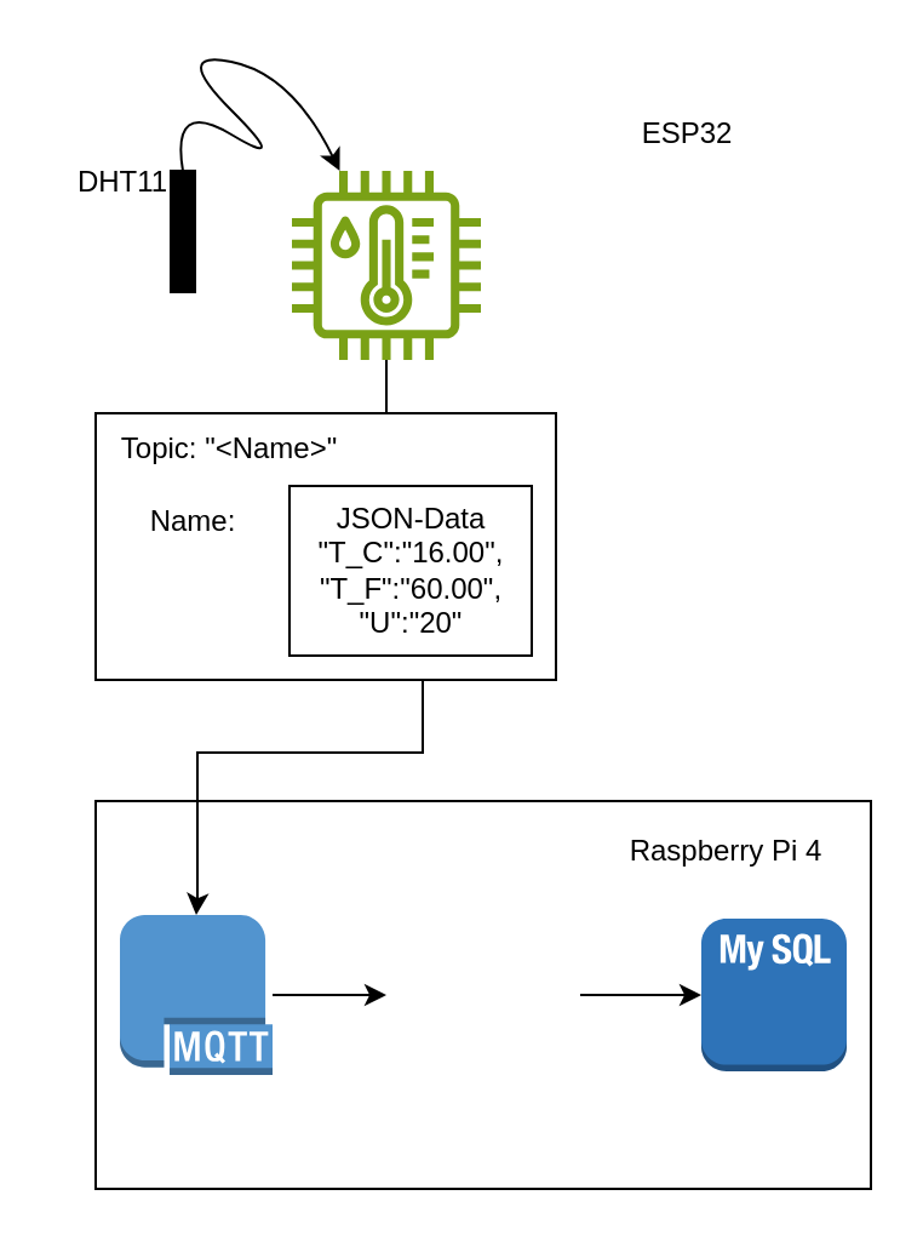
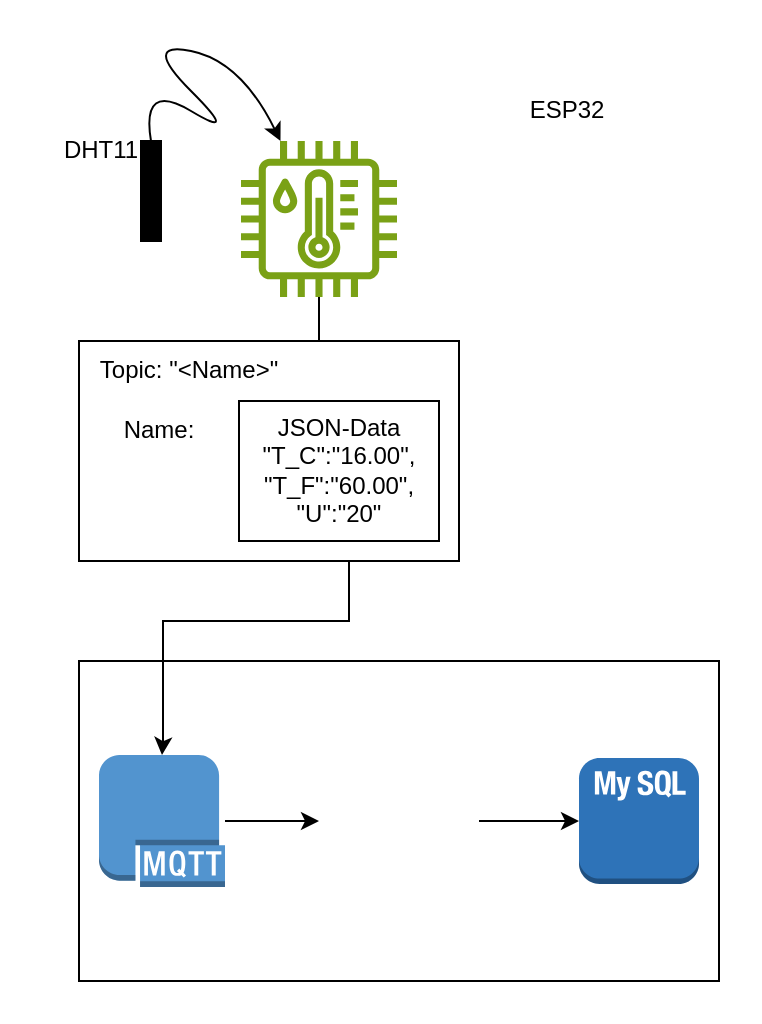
  <mxCell id="0" />
  <mxCell id="1" parent="0" />
  <mxCell id="2" value="" style="rounded=0;whiteSpace=wrap;html=1;" vertex="1" parent="1"><mxGeometry x="39" y="330" width="320" height="160" as="geometry" /></mxCell>
  <mxCell id="3" value="" style="edgeStyle=orthogonalEdgeStyle;rounded=0;orthogonalLoop=1;jettySize=auto;html=1;" edge="1" parent="1" source="4" target="8"><mxGeometry relative="1" as="geometry"><Array as="points"><mxPoint x="69" y="225" /><mxPoint x="69" y="225" /></Array></mxGeometry></mxCell>
  <mxCell id="4" value="" style="sketch=0;outlineConnect=0;fontColor=#232F3E;gradientColor=none;fillColor=#7AA116;strokeColor=none;dashed=0;verticalLabelPosition=bottom;verticalAlign=top;align=center;html=1;fontSize=12;fontStyle=0;aspect=fixed;pointerEvents=1;shape=mxgraph.aws4.iot_thing_temperature_humidity_sensor;" vertex="1" parent="1"><mxGeometry x="120" y="70" width="78" height="78" as="geometry" /></mxCell>
  <mxCell id="5" value="" style="edgeStyle=orthogonalEdgeStyle;rounded=0;orthogonalLoop=1;jettySize=auto;html=1;entryX=0.5;entryY=0;entryDx=0;entryDy=0;entryPerimeter=0;" edge="1" parent="1" source="6" target="18"><mxGeometry relative="1" as="geometry"><Array as="points"><mxPoint x="174" y="310" /><mxPoint x="81" y="310" /><mxPoint x="81" y="370" /></Array></mxGeometry></mxCell>
  <mxCell id="6" value="" style="rounded=0;whiteSpace=wrap;html=1;" vertex="1" parent="1"><mxGeometry x="39" y="170" width="190" height="110" as="geometry" /></mxCell>
  <mxCell id="7" value="Topic: &quot;&amp;lt;Name&amp;gt;&quot;" style="text;html=1;align=center;verticalAlign=middle;resizable=0;points=[];autosize=1;strokeColor=none;fillColor=none;" vertex="1" parent="1"><mxGeometry x="39" y="170" width="110" height="30" as="geometry" /></mxCell>
  <mxCell id="8" value="Name:" style="text;html=1;align=center;verticalAlign=middle;resizable=0;points=[];autosize=1;strokeColor=none;fillColor=none;" vertex="1" parent="1"><mxGeometry x="39" y="200" width="80" height="30" as="geometry" /></mxCell>
  <mxCell id="9" value="" style="rounded=0;whiteSpace=wrap;html=1;" vertex="1" parent="1"><mxGeometry x="119" y="200" width="100" height="70" as="geometry" /></mxCell>
  <mxCell id="10" value="JSON-Data&lt;br&gt;&quot;T_C&quot;:&quot;16.00&quot;,&lt;br&gt;&quot;T_F&quot;:&quot;60.00&quot;,&lt;br&gt;&quot;U&quot;:&quot;20&quot;" style="text;html=1;align=center;verticalAlign=middle;resizable=0;points=[];autosize=1;strokeColor=none;fillColor=none;" vertex="1" parent="1"><mxGeometry x="119" y="200" width="100" height="70" as="geometry" /></mxCell>
  <mxCell id="11" value="ESP32" style="text;html=1;align=center;verticalAlign=middle;resizable=0;points=[];autosize=1;strokeColor=none;fillColor=none;" vertex="1" parent="1"><mxGeometry x="253" y="40" width="60" height="30" as="geometry" /></mxCell>
  <mxCell id="12" value="DHT11" style="text;html=1;align=center;verticalAlign=middle;resizable=0;points=[];autosize=1;strokeColor=none;fillColor=none;" vertex="1" parent="1"><mxGeometry x="20" y="60" width="60" height="30" as="geometry" /></mxCell>
  <mxCell id="13" value="" style="rounded=0;whiteSpace=wrap;html=1;labelBackgroundColor=#000000;fillColor=#000000;" vertex="1" parent="1"><mxGeometry x="70" y="70" width="10" height="50" as="geometry" /></mxCell>
  <mxCell id="14" value="" style="curved=1;endArrow=classic;html=1;rounded=0;exitX=0.5;exitY=0;exitDx=0;exitDy=0;" edge="1" parent="1" source="13" target="4"><mxGeometry width="50" height="50" relative="1" as="geometry"><mxPoint x="70" y="70" as="sourcePoint" /><mxPoint x="120" y="20" as="targetPoint" /><Array as="points"><mxPoint x="70" y="40" /><mxPoint x="120" y="70" /><mxPoint x="70" y="20" /><mxPoint x="120" y="30" /></Array></mxGeometry></mxCell>
  <mxCell id="15" value="" style="edgeStyle=orthogonalEdgeStyle;rounded=0;orthogonalLoop=1;jettySize=auto;html=1;" edge="1" parent="1" source="16" target="19"><mxGeometry relative="1" as="geometry" /></mxCell>
  <mxCell id="16" value="" style="shape=image;html=1;verticalAlign=top;verticalLabelPosition=bottom;labelBackgroundColor=#ffffff;imageAspect=0;aspect=fixed;image=https://cdn2.iconfinder.com/data/icons/boxicons-logos/24/bxl-python-128.png" vertex="1" parent="1"><mxGeometry x="159" y="370" width="80" height="80" as="geometry" /></mxCell>
  <mxCell id="17" value="" style="edgeStyle=orthogonalEdgeStyle;rounded=0;orthogonalLoop=1;jettySize=auto;html=1;" edge="1" parent="1" source="18" target="16"><mxGeometry relative="1" as="geometry" /></mxCell>
  <mxCell id="18" value="" style="outlineConnect=0;dashed=0;verticalLabelPosition=bottom;verticalAlign=top;align=center;html=1;shape=mxgraph.aws3.mqtt_protocol;fillColor=#5294CF;gradientColor=none;" vertex="1" parent="1"><mxGeometry x="49" y="377" width="63" height="66" as="geometry" /></mxCell>
  <mxCell id="19" value="" style="outlineConnect=0;dashed=0;verticalLabelPosition=bottom;verticalAlign=top;align=center;html=1;shape=mxgraph.aws3.mysql_db_instance_2;fillColor=#2E73B8;gradientColor=none;" vertex="1" parent="1"><mxGeometry x="289" y="378.5" width="60" height="63" as="geometry" /></mxCell>
  <mxCell id="20" value="" style="shape=image;html=1;verticalAlign=top;verticalLabelPosition=bottom;labelBackgroundColor=#ffffff;imageAspect=0;aspect=fixed;image=https://cdn1.iconfinder.com/data/icons/fruit-136/64/Fruit_iconfree_Filled_Outline_raspberry-healthy-organic-food-fruit_icon-128.png" vertex="1" parent="1"><mxGeometry x="209" y="331" width="40" height="40" as="geometry" /></mxCell>
- <mxCell id="21" value="Raspberry Pi 4" style="text;html=1;align=center;verticalAlign=middle;resizable=0;points=[];autosize=1;strokeColor=none;fillColor=none;" vertex="1" parent="1"><mxGeometry x="249" y="336" width="100" height="30" as="geometry" /></mxCell>
